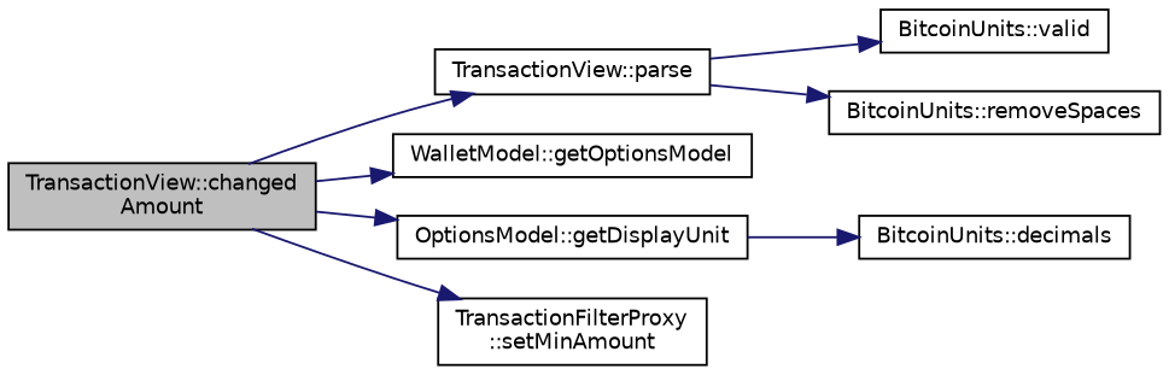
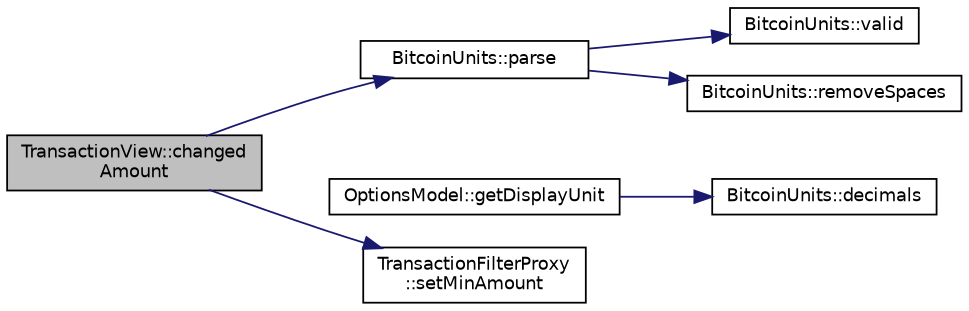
  digraph {
    rankdir=LR
    node [color=black fillcolor=white fontname=Helvetica fontsize=10 shape=record style=filled]
    edge [color=midnightblue fontname=Helvetica fontsize=10 labelfontname=Helvetica labelfontsize=10 style=solid]
    n1 [fillcolor=grey75 fontcolor=black height=0.2 label="TransactionView::changed\lAmount" width=0.4]
-   n2 [height=0.2 label="TransactionView::parse" width=0.4]
-   n3 [height=0.2 label="WalletModel::getOptionsModel" width=0.4]
+   n2 [height=0.2 label="BitcoinUnits::parse" width=0.4]
    n4 [height=0.2 label="OptionsModel::getDisplayUnit" width=0.4]
    n5 [height=0.2 label="TransactionFilterProxy\l::setMinAmount" width=0.4]
    n6 [height=0.2 label="BitcoinUnits::valid" width=0.4]
    n7 [height=0.2 label="BitcoinUnits::removeSpaces" width=0.4]
    n8 [height=0.2 label="BitcoinUnits::decimals" width=0.4]
    n1 -> n2
-   n1 -> n3
-   n1 -> n4
    n1 -> n5
    n2 -> n6
    n2 -> n7
    n4 -> n8
  }
